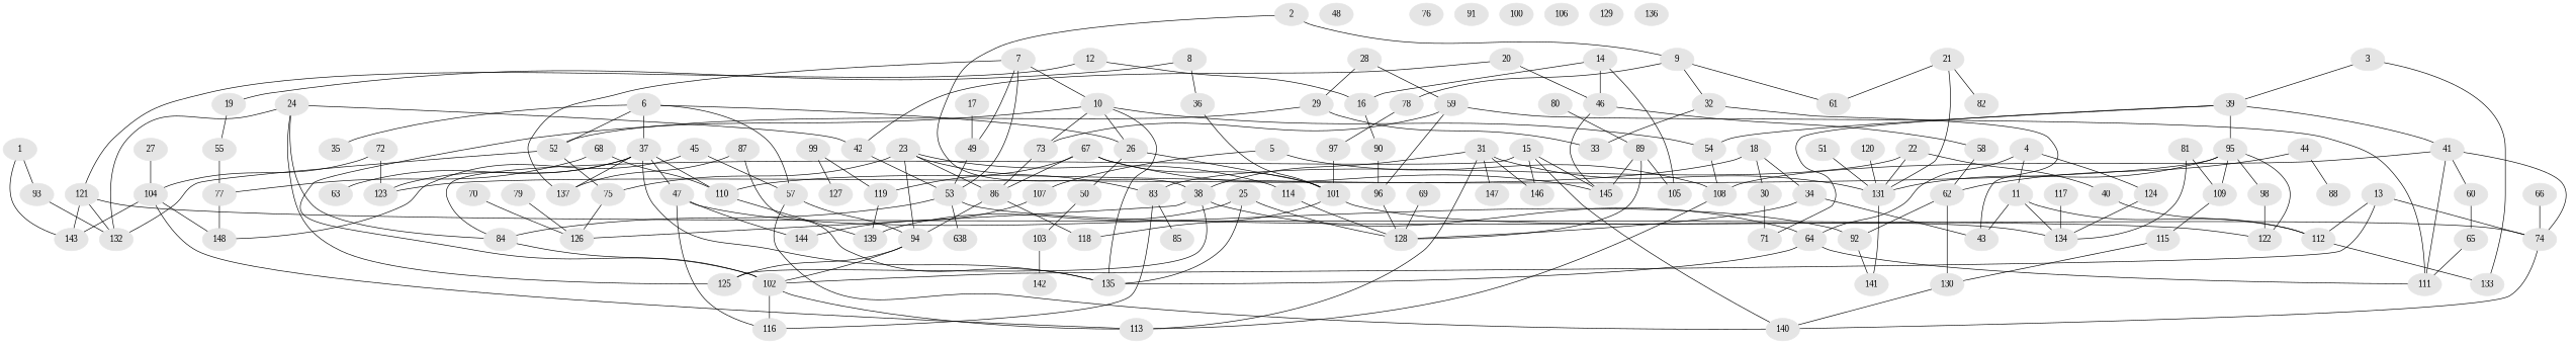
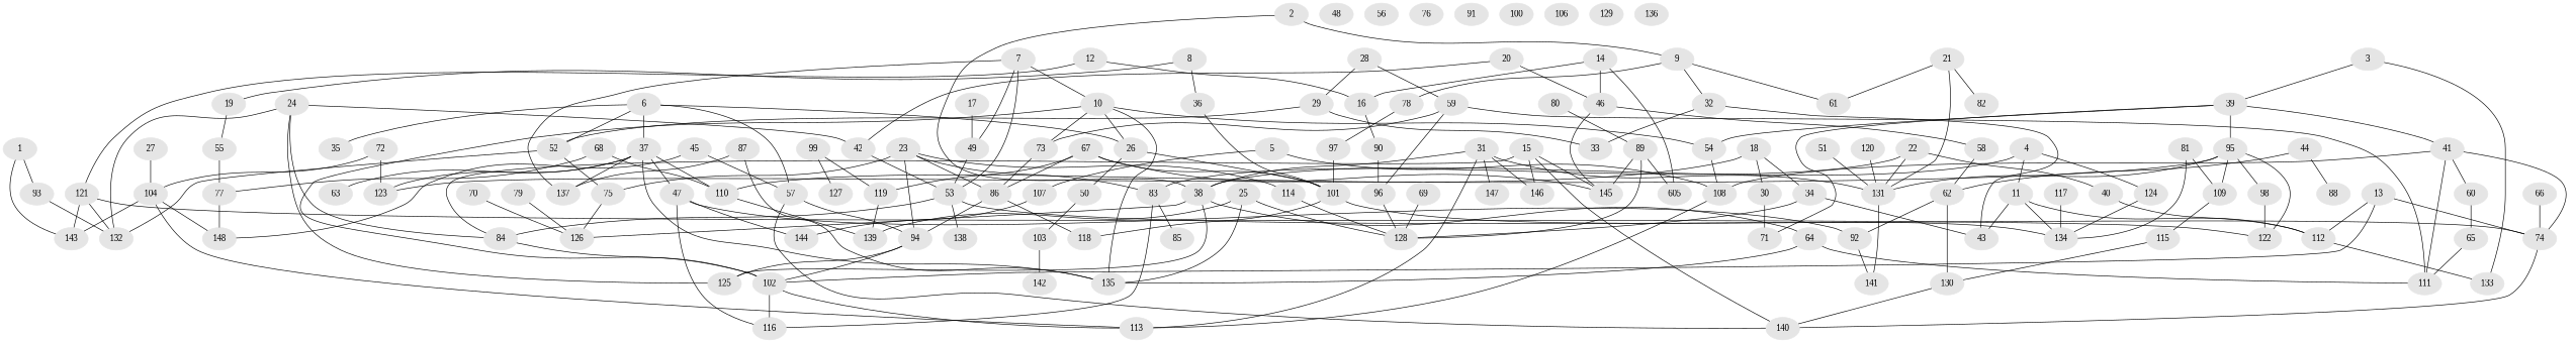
  graph {
    fontname="Liberation Serif"
    node [color=gray90 fontname="Liberation Serif" style=filled]
    edge [fontname="Liberation Serif"]
    1
    93
    143
    132
    2
    9
    38
    32
    61
    78
    125
    64
    126
    3
    39
    133
    54
    71
    41
    95
    4
    11
    124
    43
    112
    134
    5
    107
    108
    144
    113
    6
    35
    37
    52
    57
    26
    137
    135
    110
    47
    63
    123
    50
    103
    75
    140
    94
    7
    10
    49
    53
    73
    102
    74
    84
-   138 [label=638]
+   138
    8
    19
    36
    55
    101
    33
    97
    86
    116
    12
    16
    121
    90
    122
    13
    14
    46
-   105
+   105 [label=605]
    145
    58
    15
    146
    96
    17
    18
    30
    34
    128
    139
    77
    20
    42
    21
    82
    131
    141
    22
    40
    83
    85
    23
    114
    118
    24
    25
    27
    104
    148
    28
    29
    59
    111
    31
    147
    92
    60
    109
    98
    65
    44
    88
    62
    130
    45
    48
    142
    51
+   56
    117
    66
    67
    119
    68
    69
    70
    72
    76
    79
    80
    89
    81
    115
    87
    91
    99
    127
    100
    106
    120
    129
    136
    1 -- 93
    1 -- 143
    93 -- 132
    2 -- 9
    2 -- 38
    9 -- 32
    9 -- 61
    9 -- 78
    38 -- 125
    38 -- 64
    38 -- 126
    32 -- 43
    32 -- 33
    78 -- 97
    64 -- 135
    64 -- 111
    3 -- 39
    3 -- 133
    39 -- 54
    39 -- 71
    39 -- 41
    39 -- 95
    54 -- 108
    41 -- 108
    41 -- 74
    41 -- 111
    41 -- 60
    95 -- 123
    95 -- 122
    95 -- 131
    95 -- 109
    95 -- 98
-   4 -- 64
+   4 -- 38
    4 -- 11
    4 -- 124
    11 -- 43
    11 -- 112
    11 -- 134
    124 -- 134
    112 -- 133
    5 -- 107
    5 -- 108
    107 -- 144
    108 -- 113
    6 -- 35
    6 -- 37
    6 -- 52
    6 -- 57
    6 -- 26
    37 -- 137
    37 -- 135
    37 -- 110
    37 -- 47
    37 -- 63
    37 -- 123
    52 -- 132
    52 -- 75
    57 -- 140
    57 -- 94
    26 -- 50
    26 -- 101
    110 -- 139
    47 -- 144
    47 -- 116
    47 -- 92
    50 -- 103
    103 -- 142
    75 -- 126
    94 -- 125
    94 -- 102
    7 -- 137
    7 -- 10
    7 -- 49
    7 -- 53
    10 -- 54
    10 -- 26
    10 -- 135
    10 -- 73
    10 -- 102
    49 -- 53
    53 -- 74
    53 -- 84
    53 -- 138
    73 -- 86
    102 -- 113
    102 -- 116
    74 -- 140
    84 -- 102
    8 -- 19
    8 -- 36
    19 -- 55
    36 -- 101
    55 -- 77
    101 -- 134
    101 -- 118
    97 -- 101
    86 -- 94
    86 -- 118
    12 -- 16
    12 -- 121
    16 -- 90
    121 -- 143
    121 -- 132
    121 -- 122
    90 -- 96
    13 -- 112
    13 -- 102
    13 -- 74
    14 -- 16
    14 -- 46
    14 -- 105
    46 -- 145
    46 -- 58
    58 -- 62
    15 -- 140
    15 -- 84
    15 -- 145
    15 -- 146
    96 -- 128
    17 -- 49
    18 -- 110
    18 -- 30
    18 -- 34
    30 -- 71
    34 -- 43
    34 -- 128
    77 -- 148
    20 -- 46
    20 -- 42
    42 -- 53
    21 -- 61
    21 -- 82
    21 -- 131
    131 -- 141
    22 -- 131
    22 -- 40
    22 -- 83
    40 -- 112
    83 -- 116
    83 -- 85
    23 -- 75
    23 -- 94
    23 -- 86
    23 -- 83
    23 -- 114
    114 -- 128
    24 -- 132
    24 -- 125
    24 -- 84
    24 -- 42
    25 -- 135
    25 -- 128
    25 -- 139
    27 -- 104
    104 -- 143
    104 -- 113
    104 -- 148
    28 -- 29
    28 -- 59
    29 -- 52
    29 -- 33
    59 -- 73
    59 -- 96
    59 -- 111
    31 -- 38
    31 -- 113
    31 -- 146
    31 -- 131
    31 -- 147
    92 -- 141
    60 -- 65
    109 -- 115
    98 -- 122
    65 -- 111
    44 -- 88
    44 -- 62
    62 -- 92
    62 -- 130
    130 -- 140
    45 -- 57
    45 -- 148
    51 -- 131
    117 -- 134
    66 -- 74
    67 -- 101
    67 -- 86
    67 -- 145
    67 -- 119
    119 -- 139
    68 -- 110
    68 -- 77
    69 -- 128
    70 -- 126
    72 -- 123
    72 -- 104
    79 -- 126
    80 -- 89
    89 -- 105
    89 -- 145
    89 -- 128
    81 -- 134
    81 -- 109
    115 -- 130
    87 -- 137
    87 -- 135
    99 -- 119
    99 -- 127
    120 -- 131
  }
